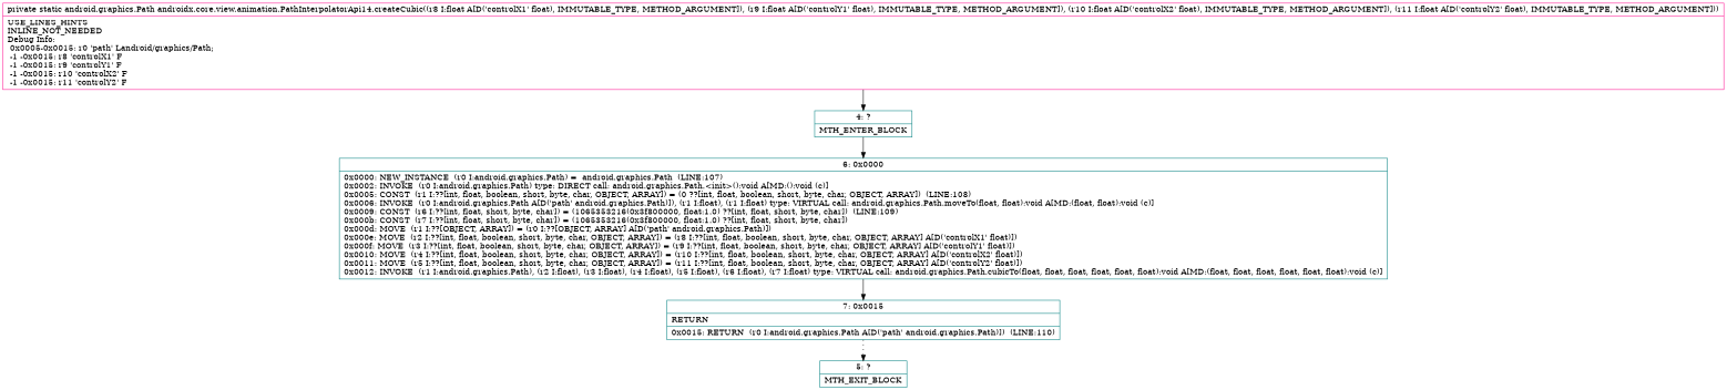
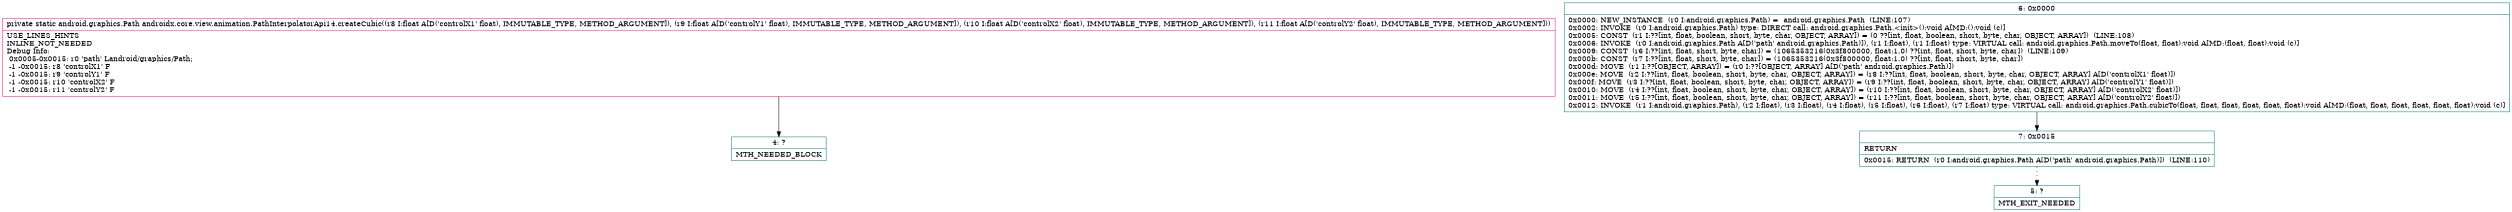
  digraph {
    node [color=teal shape=record]
    edge [style=solid]
-   n1 [label="{4\:\ ?|MTH_ENTER_BLOCK\l}"]
+   n1 [label="{4\:\ ?|MTH_NEEDED_BLOCK\l}"]
    n2 [label="{6\:\ 0x0000|0x0000: NEW_INSTANCE  (r0 I:android.graphics.Path) =  android.graphics.Path  (LINE:107)\l0x0002: INVOKE  (r0 I:android.graphics.Path) type: DIRECT call: android.graphics.Path.\<init\>():void A[MD:():void (c)]\l0x0005: CONST  (r1 I:??[int, float, boolean, short, byte, char, OBJECT, ARRAY]) = (0 ??[int, float, boolean, short, byte, char, OBJECT, ARRAY])  (LINE:108)\l0x0006: INVOKE  (r0 I:android.graphics.Path A[D('path' android.graphics.Path)]), (r1 I:float), (r1 I:float) type: VIRTUAL call: android.graphics.Path.moveTo(float, float):void A[MD:(float, float):void (c)]\l0x0009: CONST  (r6 I:??[int, float, short, byte, char]) = (1065353216(0x3f800000, float:1.0) ??[int, float, short, byte, char])  (LINE:109)\l0x000b: CONST  (r7 I:??[int, float, short, byte, char]) = (1065353216(0x3f800000, float:1.0) ??[int, float, short, byte, char]) \l0x000d: MOVE  (r1 I:??[OBJECT, ARRAY]) = (r0 I:??[OBJECT, ARRAY] A[D('path' android.graphics.Path)]) \l0x000e: MOVE  (r2 I:??[int, float, boolean, short, byte, char, OBJECT, ARRAY]) = (r8 I:??[int, float, boolean, short, byte, char, OBJECT, ARRAY] A[D('controlX1' float)]) \l0x000f: MOVE  (r3 I:??[int, float, boolean, short, byte, char, OBJECT, ARRAY]) = (r9 I:??[int, float, boolean, short, byte, char, OBJECT, ARRAY] A[D('controlY1' float)]) \l0x0010: MOVE  (r4 I:??[int, float, boolean, short, byte, char, OBJECT, ARRAY]) = (r10 I:??[int, float, boolean, short, byte, char, OBJECT, ARRAY] A[D('controlX2' float)]) \l0x0011: MOVE  (r5 I:??[int, float, boolean, short, byte, char, OBJECT, ARRAY]) = (r11 I:??[int, float, boolean, short, byte, char, OBJECT, ARRAY] A[D('controlY2' float)]) \l0x0012: INVOKE  (r1 I:android.graphics.Path), (r2 I:float), (r3 I:float), (r4 I:float), (r5 I:float), (r6 I:float), (r7 I:float) type: VIRTUAL call: android.graphics.Path.cubicTo(float, float, float, float, float, float):void A[MD:(float, float, float, float, float, float):void (c)]\l}"]
    n3 [label="{7\:\ 0x0015|RETURN\l|0x0015: RETURN  (r0 I:android.graphics.Path A[D('path' android.graphics.Path)])  (LINE:110)\l}"]
-   n4 [label="{5\:\ ?|MTH_EXIT_BLOCK\l}"]
+   n4 [label="{5\:\ ?|MTH_EXIT_NEEDED\l}"]
    n5 [color=deeppink label="{private static android.graphics.Path androidx.core.view.animation.PathInterpolatorApi14.createCubic((r8 I:float A[D('controlX1' float), IMMUTABLE_TYPE, METHOD_ARGUMENT]), (r9 I:float A[D('controlY1' float), IMMUTABLE_TYPE, METHOD_ARGUMENT]), (r10 I:float A[D('controlX2' float), IMMUTABLE_TYPE, METHOD_ARGUMENT]), (r11 I:float A[D('controlY2' float), IMMUTABLE_TYPE, METHOD_ARGUMENT]))  | USE_LINES_HINTS\lINLINE_NOT_NEEDED\lDebug Info:\l  0x0005\-0x0015: r0 'path' Landroid\/graphics\/Path;\l  \-1 \-0x0015: r8 'controlX1' F\l  \-1 \-0x0015: r9 'controlY1' F\l  \-1 \-0x0015: r10 'controlX2' F\l  \-1 \-0x0015: r11 'controlY2' F\l}"]
-   n1 -> n2
    n2 -> n3
    n3 -> n4 [style=dotted]
    n5 -> n1
  }
